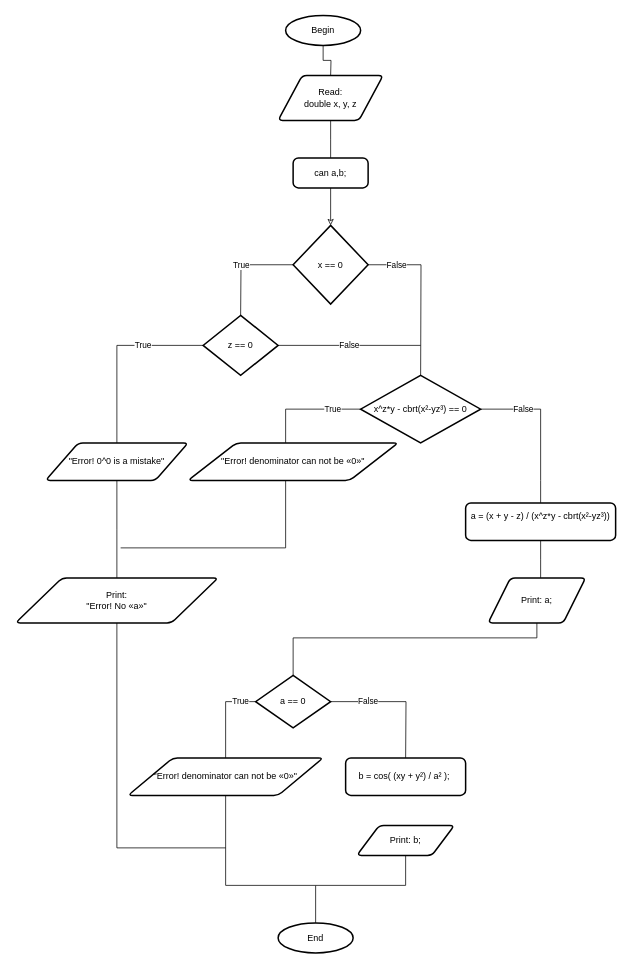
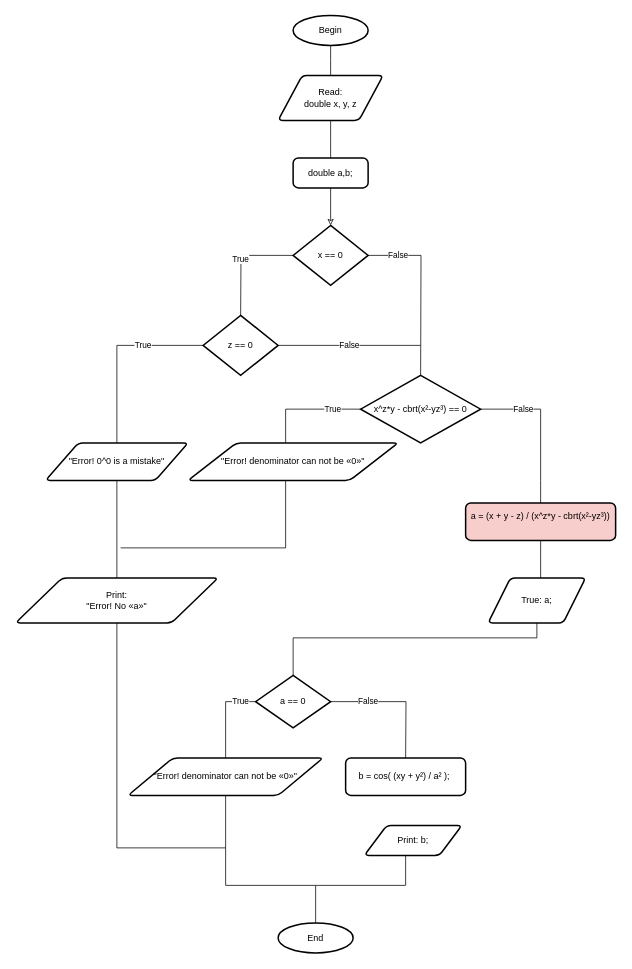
  <mxCell id="0" />
  <mxCell id="1" parent="0" />
  <mxCell id="2" style="edgeStyle=orthogonalEdgeStyle;rounded=0;orthogonalLoop=1;jettySize=auto;html=1;endArrow=none;endFill=0;" edge="1" parent="1" source="3"><mxGeometry relative="1" as="geometry"><mxPoint x="440" y="100" as="targetPoint" /></mxGeometry></mxCell>
- <mxCell id="3" value="Begin" style="strokeWidth=2;html=1;shape=mxgraph.flowchart.start_2;whiteSpace=wrap;" vertex="1" parent="1"><mxGeometry x="380" y="20" width="100" height="40" as="geometry" /></mxCell>
+ <mxCell id="3" value="Begin" style="strokeWidth=2;html=1;shape=mxgraph.flowchart.start_2;whiteSpace=wrap;" vertex="1" parent="1"><mxGeometry x="390" y="20" width="100" height="40" as="geometry" /></mxCell>
  <mxCell id="4" style="edgeStyle=orthogonalEdgeStyle;rounded=0;orthogonalLoop=1;jettySize=auto;html=1;endArrow=none;endFill=0;" edge="1" parent="1" source="5"><mxGeometry relative="1" as="geometry"><mxPoint x="440" y="210" as="targetPoint" /></mxGeometry></mxCell>
  <mxCell id="5" value="Read:&lt;br&gt;double x, y, z" style="shape=parallelogram;html=1;strokeWidth=2;perimeter=parallelogramPerimeter;whiteSpace=wrap;rounded=1;arcSize=12;size=0.23;" vertex="1" parent="1"><mxGeometry x="370" y="100" width="140" height="60" as="geometry" /></mxCell>
  <mxCell id="6" style="edgeStyle=orthogonalEdgeStyle;rounded=0;orthogonalLoop=1;jettySize=auto;html=1;exitX=0.5;exitY=1;exitDx=0;exitDy=0;entryX=0.5;entryY=0;entryDx=0;entryDy=0;entryPerimeter=0;endArrow=classic;endFill=0;" edge="1" parent="1" source="7" target="10"><mxGeometry relative="1" as="geometry" /></mxCell>
- <mxCell id="7" value="can a,b;" style="rounded=1;whiteSpace=wrap;html=1;absoluteArcSize=1;arcSize=14;strokeWidth=2;" vertex="1" parent="1"><mxGeometry x="390" y="210" width="100" height="40" as="geometry" /></mxCell>
+ <mxCell id="7" value="double a,b;" style="rounded=1;whiteSpace=wrap;html=1;absoluteArcSize=1;arcSize=14;strokeWidth=2;" vertex="1" parent="1"><mxGeometry x="390" y="210" width="100" height="40" as="geometry" /></mxCell>
  <mxCell id="8" value="False" style="edgeStyle=orthogonalEdgeStyle;rounded=0;orthogonalLoop=1;jettySize=auto;html=1;endArrow=none;endFill=0;" edge="1" parent="1" source="10"><mxGeometry x="-0.652" relative="1" as="geometry"><mxPoint x="560" y="500" as="targetPoint" /><mxPoint as="offset" /></mxGeometry></mxCell>
  <mxCell id="9" value="True" style="edgeStyle=orthogonalEdgeStyle;rounded=0;orthogonalLoop=1;jettySize=auto;html=1;exitX=0;exitY=0.5;exitDx=0;exitDy=0;exitPerimeter=0;endArrow=none;endFill=0;" edge="1" parent="1" source="10"><mxGeometry relative="1" as="geometry"><mxPoint x="320" y="420" as="targetPoint" /></mxGeometry></mxCell>
- <mxCell id="10" value="x == 0" style="strokeWidth=2;html=1;shape=mxgraph.flowchart.decision;whiteSpace=wrap;" vertex="1" parent="1"><mxGeometry x="390" y="300" width="100" height="105" as="geometry" /></mxCell>
+ <mxCell id="10" value="x == 0" style="strokeWidth=2;html=1;shape=mxgraph.flowchart.decision;whiteSpace=wrap;" vertex="1" parent="1"><mxGeometry x="390" y="300" width="100" height="80" as="geometry" /></mxCell>
  <mxCell id="11" value="False" style="edgeStyle=orthogonalEdgeStyle;rounded=0;orthogonalLoop=1;jettySize=auto;html=1;exitX=1;exitY=0.5;exitDx=0;exitDy=0;exitPerimeter=0;endArrow=none;endFill=0;" edge="1" parent="1" source="13"><mxGeometry relative="1" as="geometry"><mxPoint x="560" y="460" as="targetPoint" /></mxGeometry></mxCell>
  <mxCell id="12" value="True" style="edgeStyle=orthogonalEdgeStyle;rounded=0;orthogonalLoop=1;jettySize=auto;html=1;entryX=0.5;entryY=0;entryDx=0;entryDy=0;endArrow=none;endFill=0;" edge="1" parent="1" source="13" target="15"><mxGeometry x="-0.349" relative="1" as="geometry"><mxPoint x="120" y="510" as="targetPoint" /><Array as="points"><mxPoint x="155" y="460" /></Array><mxPoint as="offset" /></mxGeometry></mxCell>
  <mxCell id="13" value="z == 0" style="strokeWidth=2;html=1;shape=mxgraph.flowchart.decision;whiteSpace=wrap;" vertex="1" parent="1"><mxGeometry x="270" y="420" width="100" height="80" as="geometry" /></mxCell>
  <mxCell id="14" style="edgeStyle=orthogonalEdgeStyle;rounded=0;orthogonalLoop=1;jettySize=auto;html=1;endArrow=none;endFill=0;" edge="1" parent="1" source="15"><mxGeometry relative="1" as="geometry"><mxPoint x="155" y="770" as="targetPoint" /></mxGeometry></mxCell>
  <mxCell id="15" value="&quot;Error! 0^0 is a mistake&quot;" style="shape=parallelogram;html=1;strokeWidth=2;perimeter=parallelogramPerimeter;whiteSpace=wrap;rounded=1;arcSize=12;size=0.23;" vertex="1" parent="1"><mxGeometry x="60" y="590" width="190" height="50" as="geometry" /></mxCell>
  <mxCell id="16" value="False" style="edgeStyle=orthogonalEdgeStyle;rounded=0;orthogonalLoop=1;jettySize=auto;html=1;endArrow=none;endFill=0;" edge="1" parent="1" source="18"><mxGeometry x="-0.442" relative="1" as="geometry"><mxPoint x="720" y="670" as="targetPoint" /><Array as="points"><mxPoint x="720" y="545" /><mxPoint x="720" y="640" /></Array><mxPoint as="offset" /></mxGeometry></mxCell>
  <mxCell id="17" value="True" style="edgeStyle=orthogonalEdgeStyle;rounded=0;orthogonalLoop=1;jettySize=auto;html=1;endArrow=none;endFill=0;" edge="1" parent="1" source="18"><mxGeometry x="-0.487" relative="1" as="geometry"><mxPoint x="380" y="590" as="targetPoint" /><Array as="points"><mxPoint x="380" y="545" /></Array><mxPoint as="offset" /></mxGeometry></mxCell>
  <mxCell id="18" value="x^z*y - cbrt(x²-yz³) == 0" style="strokeWidth=2;html=1;shape=mxgraph.flowchart.decision;whiteSpace=wrap;" vertex="1" parent="1"><mxGeometry x="480" y="500" width="160" height="90" as="geometry" /></mxCell>
  <mxCell id="19" style="edgeStyle=orthogonalEdgeStyle;rounded=0;orthogonalLoop=1;jettySize=auto;html=1;endArrow=none;endFill=0;" edge="1" parent="1" source="20"><mxGeometry relative="1" as="geometry"><mxPoint x="160" y="730" as="targetPoint" /><Array as="points"><mxPoint x="380" y="730" /></Array></mxGeometry></mxCell>
  <mxCell id="20" value="&quot;Error! denominator can not be «0»&quot;" style="shape=parallelogram;html=1;strokeWidth=2;perimeter=parallelogramPerimeter;whiteSpace=wrap;rounded=1;arcSize=12;size=0.23;" vertex="1" parent="1"><mxGeometry x="250" y="590" width="280" height="50" as="geometry" /></mxCell>
  <mxCell id="21" style="edgeStyle=orthogonalEdgeStyle;rounded=0;orthogonalLoop=1;jettySize=auto;html=1;endArrow=none;endFill=0;" edge="1" parent="1" source="22"><mxGeometry relative="1" as="geometry"><mxPoint x="720" y="770" as="targetPoint" /></mxGeometry></mxCell>
- <mxCell id="22" value="a = (x + y - z) / (x^z*y - cbrt(x²-yz³))&lt;br&gt;&amp;nbsp;" style="rounded=1;whiteSpace=wrap;html=1;absoluteArcSize=1;arcSize=14;strokeWidth=2;" vertex="1" parent="1"><mxGeometry x="620" y="670" width="200" height="50" as="geometry" /></mxCell>
+ <mxCell id="22" value="a = (x + y - z) / (x^z*y - cbrt(x²-yz³))&lt;br&gt;&amp;nbsp;" style="rounded=1;whiteSpace=wrap;html=1;absoluteArcSize=1;arcSize=14;strokeWidth=2;fillColor=#f8cecc;" vertex="1" parent="1"><mxGeometry x="620" y="670" width="200" height="50" as="geometry" /></mxCell>
  <mxCell id="23" style="edgeStyle=orthogonalEdgeStyle;rounded=0;orthogonalLoop=1;jettySize=auto;html=1;endArrow=none;endFill=0;" edge="1" parent="1" source="24"><mxGeometry relative="1" as="geometry"><mxPoint x="390" y="900" as="targetPoint" /><Array as="points"><mxPoint x="715" y="850" /><mxPoint x="390" y="850" /></Array></mxGeometry></mxCell>
- <mxCell id="24" value="Print: a;" style="shape=parallelogram;html=1;strokeWidth=2;perimeter=parallelogramPerimeter;whiteSpace=wrap;rounded=1;arcSize=12;size=0.23;" vertex="1" parent="1"><mxGeometry x="650" y="770" width="130" height="60" as="geometry" /></mxCell>
+ <mxCell id="24" value="True: a;" style="shape=parallelogram;html=1;strokeWidth=2;perimeter=parallelogramPerimeter;whiteSpace=wrap;rounded=1;arcSize=12;size=0.23;" vertex="1" parent="1"><mxGeometry x="650" y="770" width="130" height="60" as="geometry" /></mxCell>
  <mxCell id="25" style="edgeStyle=orthogonalEdgeStyle;rounded=0;orthogonalLoop=1;jettySize=auto;html=1;endArrow=none;endFill=0;" edge="1" parent="1" source="26"><mxGeometry relative="1" as="geometry"><mxPoint x="300" y="1130" as="targetPoint" /><Array as="points"><mxPoint x="155" y="1130" /></Array></mxGeometry></mxCell>
  <mxCell id="26" value="Print:&lt;br&gt;&quot;Error! No «a»&quot;" style="shape=parallelogram;html=1;strokeWidth=2;perimeter=parallelogramPerimeter;whiteSpace=wrap;rounded=1;arcSize=12;size=0.23;" vertex="1" parent="1"><mxGeometry x="20" y="770" width="270" height="60" as="geometry" /></mxCell>
  <mxCell id="27" value="False" style="edgeStyle=orthogonalEdgeStyle;rounded=0;orthogonalLoop=1;jettySize=auto;html=1;endArrow=none;endFill=0;" edge="1" parent="1" source="29"><mxGeometry x="-0.429" relative="1" as="geometry"><mxPoint x="540" y="1010" as="targetPoint" /><mxPoint as="offset" /></mxGeometry></mxCell>
  <mxCell id="28" value="True" style="edgeStyle=orthogonalEdgeStyle;rounded=0;orthogonalLoop=1;jettySize=auto;html=1;entryX=0.5;entryY=0;entryDx=0;entryDy=0;endArrow=none;endFill=0;" edge="1" parent="1" source="29" target="31"><mxGeometry x="-0.652" relative="1" as="geometry"><mxPoint x="190" y="935" as="targetPoint" /><Array as="points"><mxPoint x="300" y="935" /></Array><mxPoint as="offset" /></mxGeometry></mxCell>
  <mxCell id="29" value="a == 0" style="strokeWidth=2;html=1;shape=mxgraph.flowchart.decision;whiteSpace=wrap;" vertex="1" parent="1"><mxGeometry x="340" y="900" width="100" height="70" as="geometry" /></mxCell>
  <mxCell id="30" style="edgeStyle=orthogonalEdgeStyle;rounded=0;orthogonalLoop=1;jettySize=auto;html=1;endArrow=none;endFill=0;" edge="1" parent="1" source="31"><mxGeometry relative="1" as="geometry"><mxPoint x="420" y="1180" as="targetPoint" /><Array as="points"><mxPoint x="300" y="1180" /></Array></mxGeometry></mxCell>
  <mxCell id="31" value="&quot;Error! denominator can not be «0»&quot;" style="shape=parallelogram;html=1;strokeWidth=2;perimeter=parallelogramPerimeter;whiteSpace=wrap;rounded=1;arcSize=12;size=0.23;" vertex="1" parent="1"><mxGeometry x="170" y="1010" width="260" height="50" as="geometry" /></mxCell>
  <mxCell id="32" value="b = cos( (xy + y²) / a² );&amp;nbsp;" style="rounded=1;whiteSpace=wrap;html=1;absoluteArcSize=1;arcSize=14;strokeWidth=2;" vertex="1" parent="1"><mxGeometry x="460" y="1010" width="160" height="50" as="geometry" /></mxCell>
  <mxCell id="33" style="edgeStyle=orthogonalEdgeStyle;rounded=0;orthogonalLoop=1;jettySize=auto;html=1;endArrow=none;endFill=0;" edge="1" parent="1" source="34"><mxGeometry relative="1" as="geometry"><mxPoint x="420" y="1230" as="targetPoint" /><Array as="points"><mxPoint x="540" y="1180" /><mxPoint x="420" y="1180" /></Array></mxGeometry></mxCell>
- <mxCell id="34" value="Print: b;" style="shape=parallelogram;html=1;strokeWidth=2;perimeter=parallelogramPerimeter;whiteSpace=wrap;rounded=1;arcSize=12;size=0.23;" vertex="1" parent="1"><mxGeometry x="475" y="1100" width="130" height="40" as="geometry" /></mxCell>
+ <mxCell id="34" value="Print: b;" style="shape=parallelogram;html=1;strokeWidth=2;perimeter=parallelogramPerimeter;whiteSpace=wrap;rounded=1;arcSize=12;size=0.23;" vertex="1" parent="1"><mxGeometry x="485" y="1100" width="130" height="40" as="geometry" /></mxCell>
  <mxCell id="35" value="End" style="strokeWidth=2;html=1;shape=mxgraph.flowchart.start_1;whiteSpace=wrap;" vertex="1" parent="1"><mxGeometry x="370" y="1230" width="100" height="40" as="geometry" /></mxCell>
